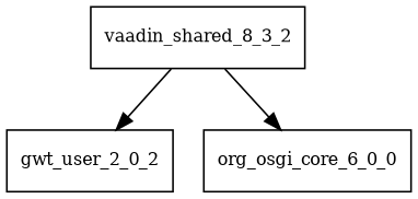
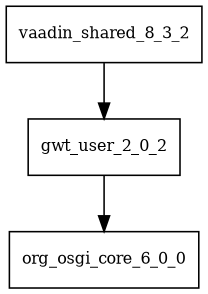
  digraph {
    node [fontsize=10.0 shape=box]
    n1 [label=gwt_user_2_0_2]
    vaadin_shared_8_3_2
    org_osgi_core_6_0_0
    vaadin_shared_8_3_2 -> n1
-   vaadin_shared_8_3_2 -> org_osgi_core_6_0_0
+   n1 -> org_osgi_core_6_0_0
  }
